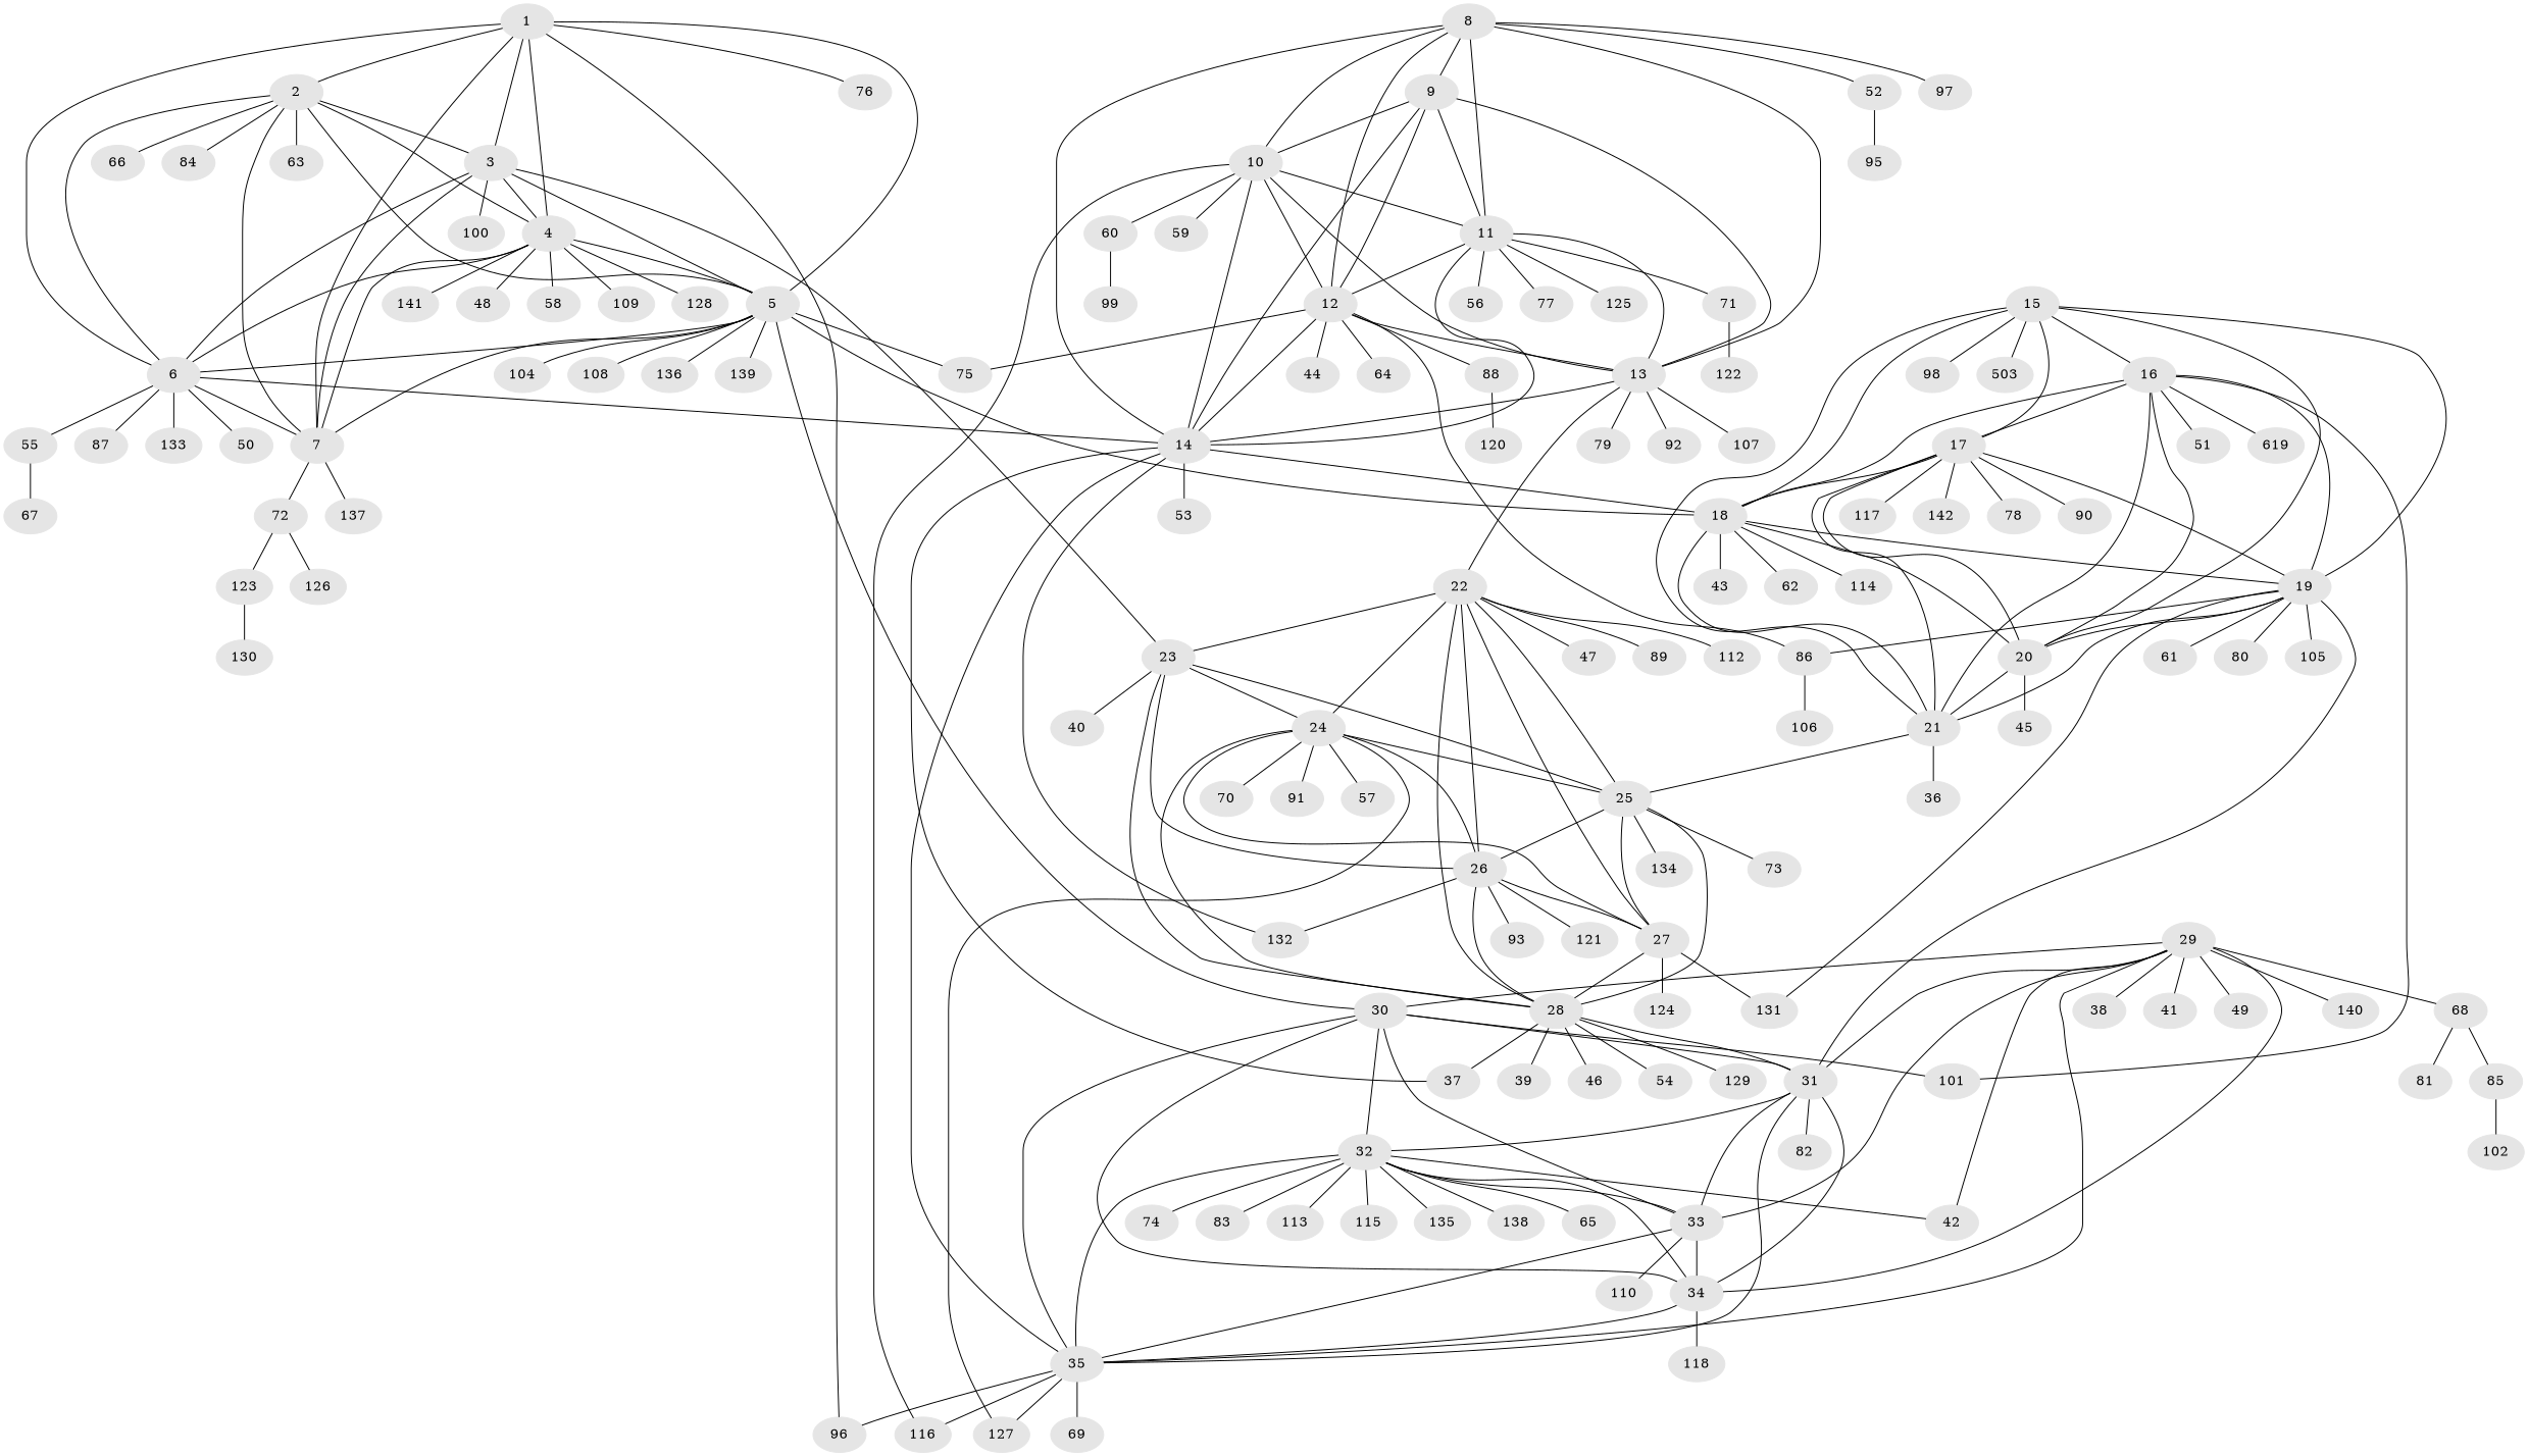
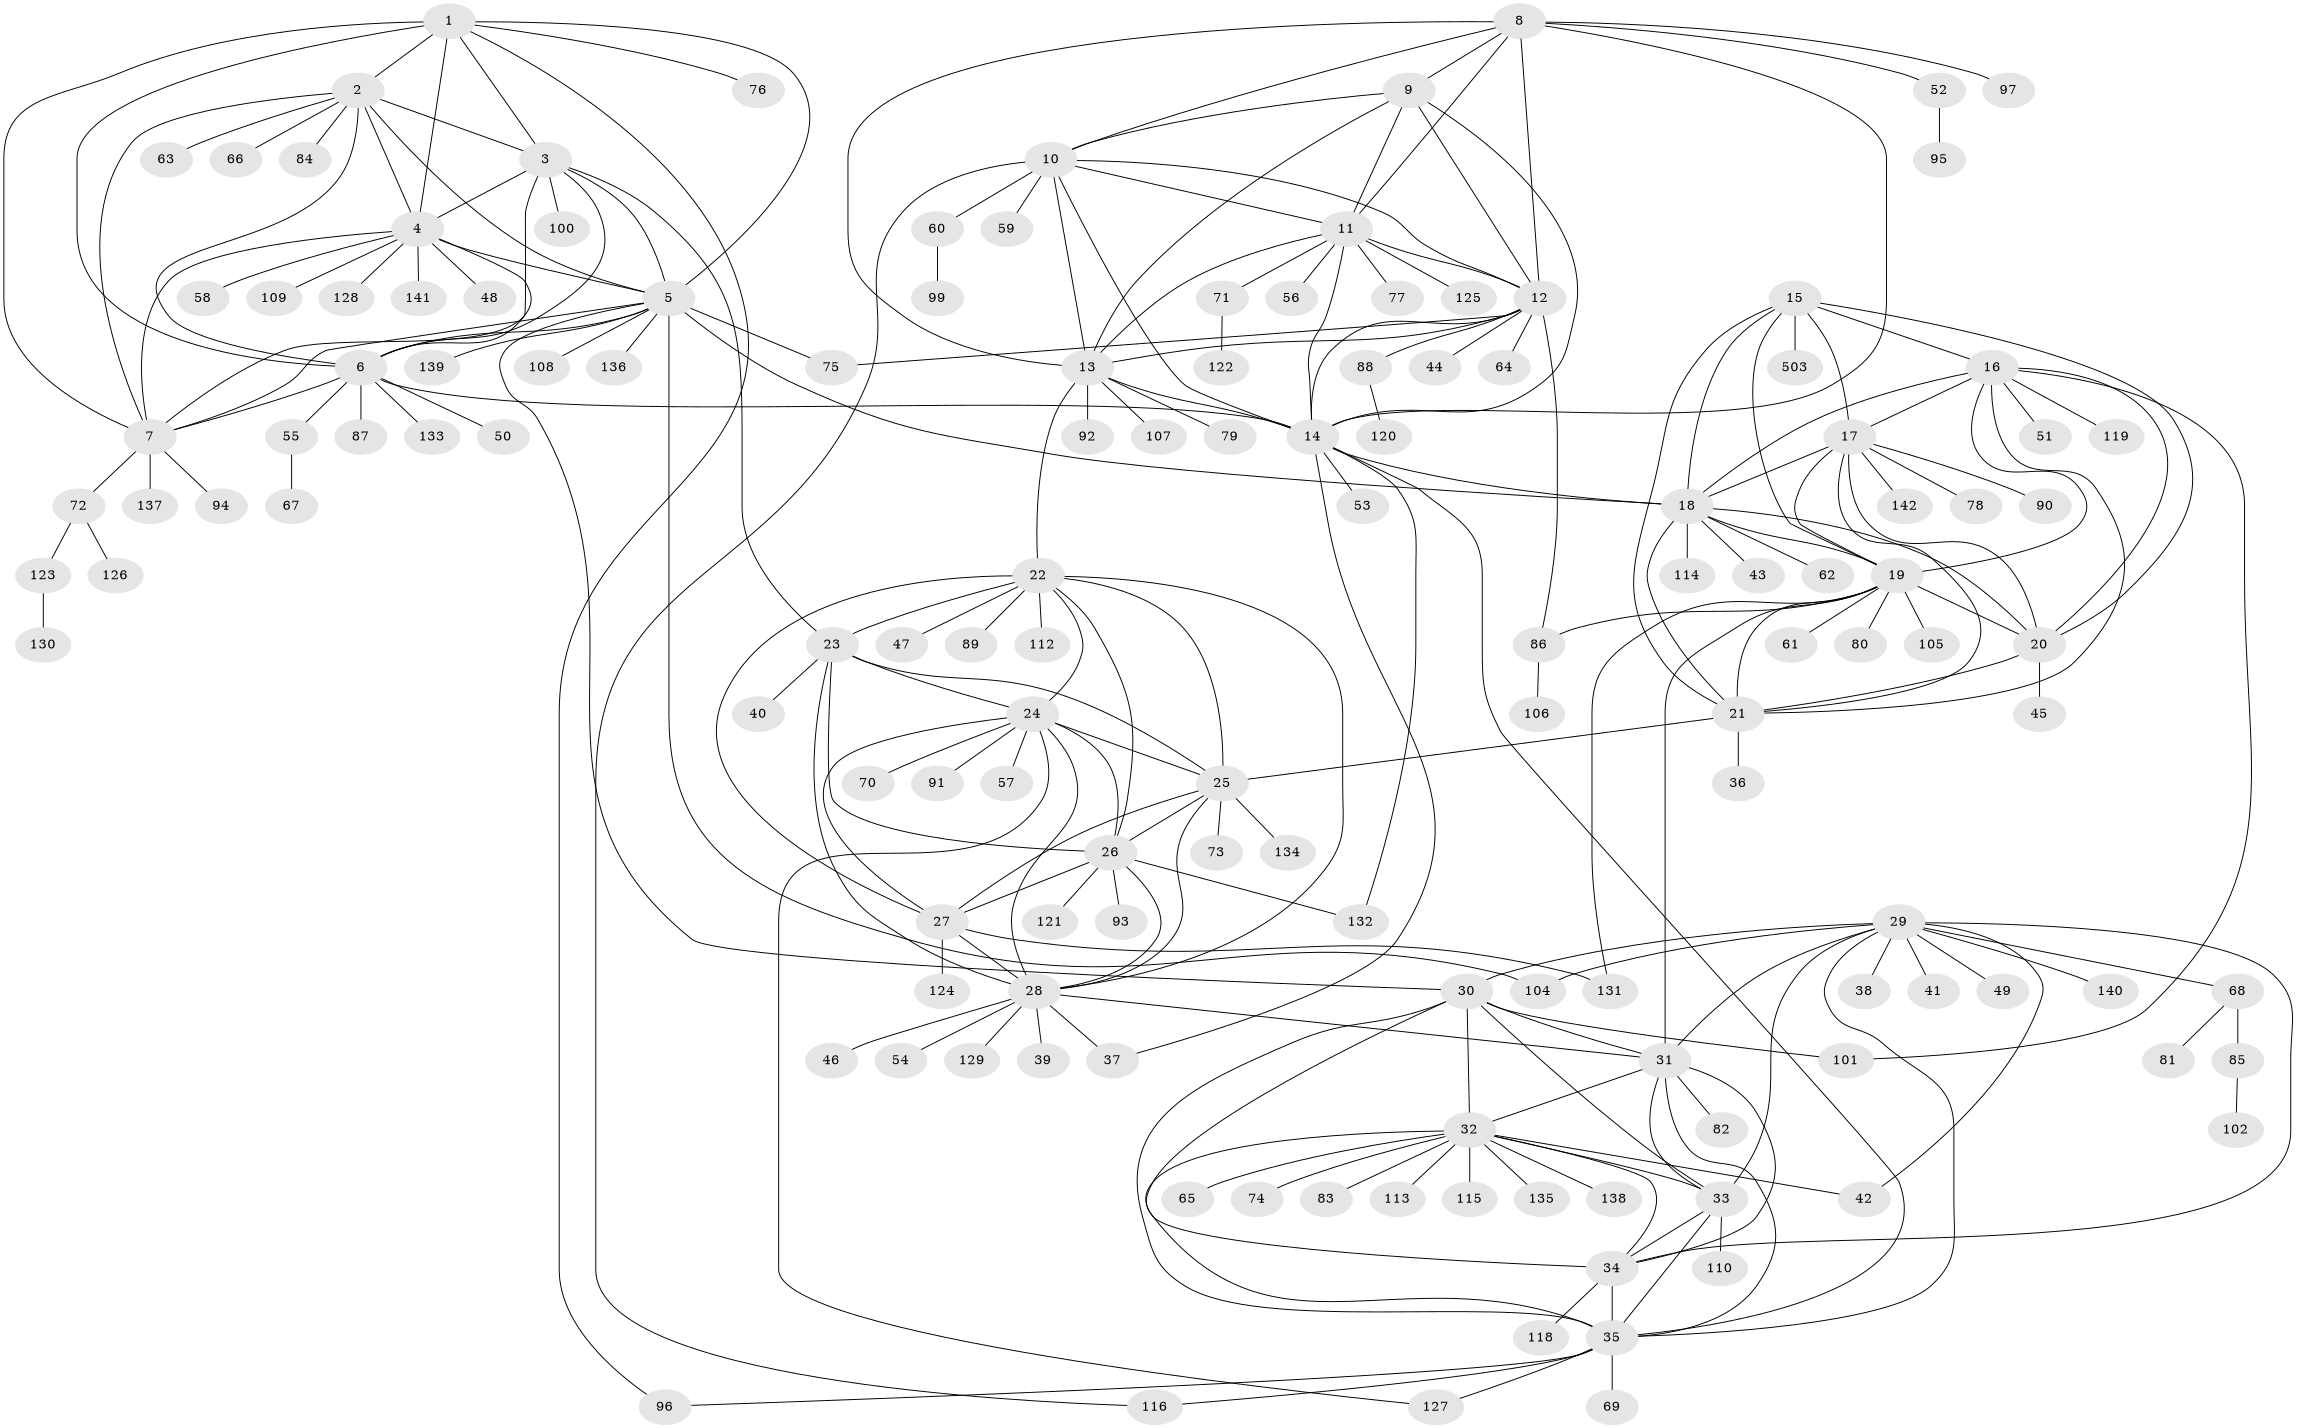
  graph {
    node [color=gray90 style=filled]
    1
    2
    3
    4
    5
    6
    7
    76
    96
    63
    66
    84
    23
    100
    48
    58
    109
    128
    141
    18
    30
    75
    104
    108
    136
    139
    14
    50
    55
    87
    133
    72
+   94
    137
    25
    24
    26
    28
    40
    19
    20
    21
    43
    62
    114
    35
    101
    31
    32
    33
    34
    37
    53
    132
    67
    123
    126
    8
    9
    10
    11
    12
    13
    52
    97
    59
    60
    116
    56
    71
    77
    125
    44
    64
    86
    88
    22
    79
    92
    107
    95
    99
    122
    106
    120
    27
    47
    89
    112
    127
    69
    15
    16
    17
-   98
    n96 [label=503]
    51
-   119 [label=619]
+   119
    78
    90
-   117
    142
    61
    80
    105
    131
    45
    36
    82
    73
    134
    57
    70
    91
    93
    121
    124
    39
    46
    54
    129
    29
    38
    41
    49
    68
    140
    42
    65
    74
    83
    113
    115
    135
    138
    110
    118
    81
    85
    102
    130
    1 -- 2
    1 -- 3
    1 -- 4
    1 -- 5
    1 -- 6
    1 -- 7
    1 -- 76
    1 -- 96
    2 -- 3
    2 -- 4
    2 -- 5
    2 -- 6
    2 -- 7
    2 -- 63
    2 -- 66
    2 -- 84
    3 -- 4
    3 -- 5
    3 -- 6
    3 -- 7
    3 -- 23
    3 -- 100
    4 -- 5
    4 -- 6
    4 -- 7
    4 -- 48
    4 -- 58
    4 -- 109
    4 -- 128
    4 -- 141
    5 -- 6
    5 -- 7
    5 -- 18
    5 -- 30
    5 -- 75
    5 -- 104
    5 -- 108
    5 -- 136
    5 -- 139
    6 -- 7
    6 -- 14
    6 -- 50
    6 -- 55
    6 -- 87
    6 -- 133
    7 -- 72
+   7 -- 94
    7 -- 137
    23 -- 25
    23 -- 24
    23 -- 26
    23 -- 28
    23 -- 40
    18 -- 19
    18 -- 20
    18 -- 21
    18 -- 43
    18 -- 62
    18 -- 114
    30 -- 35
    30 -- 101
    30 -- 31
    30 -- 32
    30 -- 33
    30 -- 34
    14 -- 18
    14 -- 35
    14 -- 37
    14 -- 53
    14 -- 132
    55 -- 67
    72 -- 123
    72 -- 126
    25 -- 26
    25 -- 28
    25 -- 27
    25 -- 73
    25 -- 134
    24 -- 25
    24 -- 26
    24 -- 28
    24 -- 27
    24 -- 127
    24 -- 57
    24 -- 70
    24 -- 91
    26 -- 28
    26 -- 132
    26 -- 27
    26 -- 93
    26 -- 121
    28 -- 31
    28 -- 37
    28 -- 39
    28 -- 46
    28 -- 54
    28 -- 129
    19 -- 20
    19 -- 21
    19 -- 31
    19 -- 86
    19 -- 61
    19 -- 80
    19 -- 105
    19 -- 131
    20 -- 21
    20 -- 45
    21 -- 25
    21 -- 36
    35 -- 96
    35 -- 116
    35 -- 127
    35 -- 69
    31 -- 35
    31 -- 32
    31 -- 33
    31 -- 34
    31 -- 82
    32 -- 35
    32 -- 33
    32 -- 34
    32 -- 42
    32 -- 65
    32 -- 74
    32 -- 83
    32 -- 113
    32 -- 115
    32 -- 135
    32 -- 138
    33 -- 35
    33 -- 34
    33 -- 110
    34 -- 35
    34 -- 118
    123 -- 130
    8 -- 14
    8 -- 9
    8 -- 10
    8 -- 11
    8 -- 12
    8 -- 13
    8 -- 52
    8 -- 97
    9 -- 14
    9 -- 10
    9 -- 11
    9 -- 12
    9 -- 13
    10 -- 14
    10 -- 11
    10 -- 12
    10 -- 13
    10 -- 59
    10 -- 60
    10 -- 116
    11 -- 14
    11 -- 12
    11 -- 13
    11 -- 56
    11 -- 71
    11 -- 77
    11 -- 125
    12 -- 75
    12 -- 14
    12 -- 13
    12 -- 44
    12 -- 64
    12 -- 86
    12 -- 88
    13 -- 14
    13 -- 22
    13 -- 79
    13 -- 92
    13 -- 107
    52 -- 95
    60 -- 99
    71 -- 122
    86 -- 106
    88 -- 120
    22 -- 23
    22 -- 25
    22 -- 24
    22 -- 26
    22 -- 28
    22 -- 27
    22 -- 47
    22 -- 89
    22 -- 112
    27 -- 28
    27 -- 131
    27 -- 124
    15 -- 18
    15 -- 19
    15 -- 20
    15 -- 21
    15 -- 16
    15 -- 17
-   15 -- 98
    15 -- n96
    16 -- 18
    16 -- 19
    16 -- 20
    16 -- 21
    16 -- 101
    16 -- 17
    16 -- 51
    16 -- 119
    17 -- 18
    17 -- 19
    17 -- 20
    17 -- 21
    17 -- 78
    17 -- 90
-   17 -- 117
    17 -- 142
    29 -- 30
+   29 -- 104
    29 -- 35
    29 -- 31
    29 -- 33
    29 -- 34
    29 -- 38
    29 -- 41
    29 -- 49
    29 -- 68
    29 -- 140
    29 -- 42
    68 -- 81
    68 -- 85
    85 -- 102
  }
